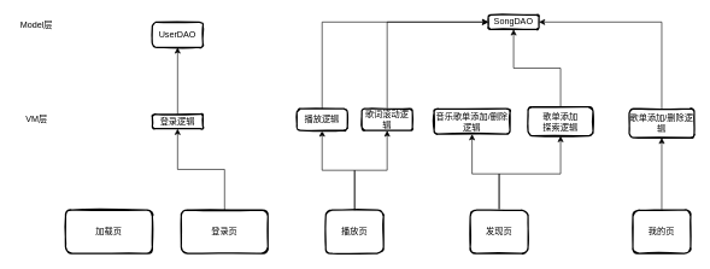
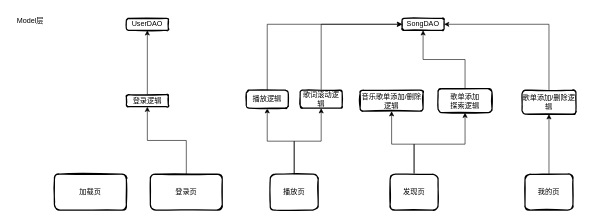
  <mxCell id="0" />
  <mxCell id="1" parent="0" />
  <mxCell id="2" value="加载页" style="rounded=1;whiteSpace=wrap;html=1;strokeWidth=2;fillWeight=4;hachureGap=8;hachureAngle=45;fillColor=default;sketch=1;fillStyle=auto;" vertex="1" parent="1"><mxGeometry x="90" y="290" width="120" height="60" as="geometry" /></mxCell>
  <mxCell id="3" style="edgeStyle=orthogonalEdgeStyle;rounded=0;orthogonalLoop=1;jettySize=auto;html=1;exitX=0.5;exitY=0;exitDx=0;exitDy=0;entryX=0.5;entryY=1;entryDx=0;entryDy=0;" edge="1" parent="1" source="4" target="11"><mxGeometry relative="1" as="geometry" /></mxCell>
  <mxCell id="4" value="登录页" style="rounded=1;whiteSpace=wrap;html=1;strokeWidth=2;fillWeight=4;hachureGap=8;hachureAngle=45;fillColor=default;sketch=1;fillStyle=auto;" vertex="1" parent="1"><mxGeometry x="250" y="290" width="120" height="60" as="geometry" /></mxCell>
  <mxCell id="5" style="edgeStyle=orthogonalEdgeStyle;rounded=0;orthogonalLoop=1;jettySize=auto;html=1;exitX=0.5;exitY=0;exitDx=0;exitDy=0;entryX=0.5;entryY=1;entryDx=0;entryDy=0;" edge="1" parent="1" source="7" target="14"><mxGeometry relative="1" as="geometry" /></mxCell>
  <mxCell id="6" style="edgeStyle=orthogonalEdgeStyle;rounded=0;orthogonalLoop=1;jettySize=auto;html=1;exitX=0.5;exitY=0;exitDx=0;exitDy=0;entryX=0.5;entryY=1;entryDx=0;entryDy=0;" edge="1" parent="1" source="7" target="28"><mxGeometry relative="1" as="geometry" /></mxCell>
  <mxCell id="7" value="播放页" style="rounded=1;whiteSpace=wrap;html=1;strokeWidth=2;fillWeight=4;hachureGap=8;hachureAngle=45;fillColor=default;sketch=1;fillStyle=auto;" vertex="1" parent="1"><mxGeometry x="450" y="290" width="80" height="60" as="geometry" /></mxCell>
- <mxCell id="8" value="VM层" style="text;html=1;strokeColor=none;fillColor=none;align=center;verticalAlign=middle;whiteSpace=wrap;rounded=0;fillStyle=auto;" vertex="1" parent="1"><mxGeometry x="20" y="150" width="60" height="30" as="geometry" /></mxCell>
  <mxCell id="9" value="Model层" style="text;html=1;strokeColor=none;fillColor=none;align=center;verticalAlign=middle;whiteSpace=wrap;rounded=0;fillStyle=auto;" vertex="1" parent="1"><mxGeometry x="20" y="20" width="60" height="30" as="geometry" /></mxCell>
  <mxCell id="10" style="edgeStyle=orthogonalEdgeStyle;rounded=0;orthogonalLoop=1;jettySize=auto;html=1;exitX=0.5;exitY=0;exitDx=0;exitDy=0;" edge="1" parent="1" source="11" target="12"><mxGeometry relative="1" as="geometry" /></mxCell>
  <mxCell id="11" value="登录逻辑" style="rounded=1;whiteSpace=wrap;html=1;strokeWidth=2;fillWeight=4;hachureGap=8;hachureAngle=45;fillColor=default;sketch=1;fillStyle=auto;" vertex="1" parent="1"><mxGeometry x="210" y="157.5" width="70" height="20" as="geometry" /></mxCell>
- <mxCell id="12" value="UserDAO" style="rounded=1;whiteSpace=wrap;html=1;strokeWidth=2;fillWeight=4;hachureGap=8;hachureAngle=45;fillColor=default;sketch=1;fillStyle=auto;" vertex="1" parent="1"><mxGeometry x="210" y="30" width="70" height="35" as="geometry" /></mxCell>
+ <mxCell id="12" value="UserDAO" style="rounded=1;whiteSpace=wrap;html=1;strokeWidth=2;fillWeight=4;hachureGap=8;hachureAngle=45;fillColor=default;sketch=1;fillStyle=auto;" vertex="1" parent="1"><mxGeometry x="210" y="30" width="70" height="20" as="geometry" /></mxCell>
  <mxCell id="13" style="edgeStyle=orthogonalEdgeStyle;rounded=0;orthogonalLoop=1;jettySize=auto;html=1;exitX=0.5;exitY=0;exitDx=0;exitDy=0;entryX=0;entryY=0.5;entryDx=0;entryDy=0;" edge="1" parent="1" source="14" target="20"><mxGeometry relative="1" as="geometry" /></mxCell>
  <mxCell id="14" value="播放逻辑" style="rounded=1;whiteSpace=wrap;html=1;strokeWidth=2;fillWeight=4;hachureGap=8;hachureAngle=45;fillColor=default;sketch=1;fillStyle=auto;" vertex="1" parent="1"><mxGeometry x="410" y="150" width="70" height="30" as="geometry" /></mxCell>
  <mxCell id="15" style="edgeStyle=orthogonalEdgeStyle;rounded=0;orthogonalLoop=1;jettySize=auto;html=1;exitX=0.5;exitY=0;exitDx=0;exitDy=0;entryX=0.5;entryY=1;entryDx=0;entryDy=0;" edge="1" parent="1" source="17" target="25"><mxGeometry relative="1" as="geometry"><Array as="points"><mxPoint x="690" y="240" /><mxPoint x="653" y="240" /></Array></mxGeometry></mxCell>
  <mxCell id="16" style="edgeStyle=orthogonalEdgeStyle;rounded=0;orthogonalLoop=1;jettySize=auto;html=1;exitX=0.5;exitY=0;exitDx=0;exitDy=0;entryX=0.5;entryY=1;entryDx=0;entryDy=0;" edge="1" parent="1" source="17" target="22"><mxGeometry relative="1" as="geometry"><Array as="points"><mxPoint x="690" y="240" /><mxPoint x="775" y="240" /></Array></mxGeometry></mxCell>
  <mxCell id="17" value="发现页" style="rounded=1;whiteSpace=wrap;html=1;strokeWidth=2;fillWeight=4;hachureGap=8;hachureAngle=45;fillColor=default;sketch=1;fillStyle=auto;" vertex="1" parent="1"><mxGeometry x="650" y="290" width="80" height="60" as="geometry" /></mxCell>
  <mxCell id="18" style="edgeStyle=orthogonalEdgeStyle;rounded=0;orthogonalLoop=1;jettySize=auto;html=1;exitX=0.5;exitY=0;exitDx=0;exitDy=0;entryX=0.5;entryY=1;entryDx=0;entryDy=0;" edge="1" parent="1" source="19" target="24"><mxGeometry relative="1" as="geometry" /></mxCell>
  <mxCell id="19" value="我的页" style="rounded=1;whiteSpace=wrap;html=1;strokeWidth=2;fillWeight=4;hachureGap=8;hachureAngle=45;fillColor=default;sketch=1;fillStyle=auto;" vertex="1" parent="1"><mxGeometry x="875" y="290" width="80" height="60" as="geometry" /></mxCell>
- <mxCell id="20" value="SongDAO" style="rounded=1;whiteSpace=wrap;html=1;strokeWidth=2;fillWeight=4;hachureGap=8;hachureAngle=45;fillColor=default;sketch=1;fillStyle=auto;" vertex="1" parent="1"><mxGeometry x="675" y="20" width="70" height="20" as="geometry" /></mxCell>
+ <mxCell id="20" value="SongDAO" style="rounded=1;whiteSpace=wrap;html=1;strokeWidth=2;fillWeight=4;hachureGap=8;hachureAngle=45;fillColor=default;sketch=1;fillStyle=auto;" vertex="1" parent="1"><mxGeometry x="670" y="30" width="70" height="20" as="geometry" /></mxCell>
  <mxCell id="21" style="edgeStyle=orthogonalEdgeStyle;rounded=0;orthogonalLoop=1;jettySize=auto;html=1;entryX=0.5;entryY=1;entryDx=0;entryDy=0;" edge="1" parent="1" source="22" target="20"><mxGeometry relative="1" as="geometry"><mxPoint x="800" y="50" as="targetPoint" /></mxGeometry></mxCell>
  <mxCell id="22" value="歌单添加&lt;br&gt;探索逻辑" style="rounded=1;whiteSpace=wrap;html=1;strokeWidth=2;fillWeight=4;hachureGap=8;hachureAngle=45;fillColor=default;sketch=1;fillStyle=auto;" vertex="1" parent="1"><mxGeometry x="730" y="147.5" width="90" height="40" as="geometry" /></mxCell>
  <mxCell id="23" style="edgeStyle=orthogonalEdgeStyle;rounded=0;orthogonalLoop=1;jettySize=auto;html=1;exitX=0.5;exitY=0;exitDx=0;exitDy=0;entryX=1;entryY=0.5;entryDx=0;entryDy=0;" edge="1" parent="1" source="24" target="20"><mxGeometry relative="1" as="geometry" /></mxCell>
  <mxCell id="24" value="歌单添加/删除逻辑" style="rounded=1;whiteSpace=wrap;html=1;strokeWidth=2;fillWeight=4;hachureGap=8;hachureAngle=45;fillColor=default;sketch=1;fillStyle=auto;" vertex="1" parent="1"><mxGeometry x="870" y="150" width="90" height="40" as="geometry" /></mxCell>
  <mxCell id="25" value="音乐歌单添加/删除逻辑" style="rounded=1;whiteSpace=wrap;html=1;strokeWidth=2;fillWeight=4;hachureGap=8;hachureAngle=45;fillColor=default;sketch=1;fillStyle=auto;" vertex="1" parent="1"><mxGeometry x="600" y="150" width="105" height="35" as="geometry" /></mxCell>
  <mxCell id="26" style="edgeStyle=orthogonalEdgeStyle;rounded=0;orthogonalLoop=1;jettySize=auto;html=1;exitX=0.5;exitY=1;exitDx=0;exitDy=0;" edge="1" parent="1" source="25" target="25"><mxGeometry relative="1" as="geometry" /></mxCell>
  <mxCell id="27" style="edgeStyle=orthogonalEdgeStyle;rounded=0;orthogonalLoop=1;jettySize=auto;html=1;exitX=0.5;exitY=0;exitDx=0;exitDy=0;entryX=0;entryY=0.5;entryDx=0;entryDy=0;" edge="1" parent="1" source="28" target="20"><mxGeometry relative="1" as="geometry" /></mxCell>
  <mxCell id="28" value="歌词滚动逻辑" style="rounded=1;whiteSpace=wrap;html=1;strokeWidth=2;fillWeight=4;hachureGap=8;hachureAngle=45;fillColor=default;sketch=1;fillStyle=auto;" vertex="1" parent="1"><mxGeometry x="500" y="150" width="70" height="30" as="geometry" /></mxCell>
